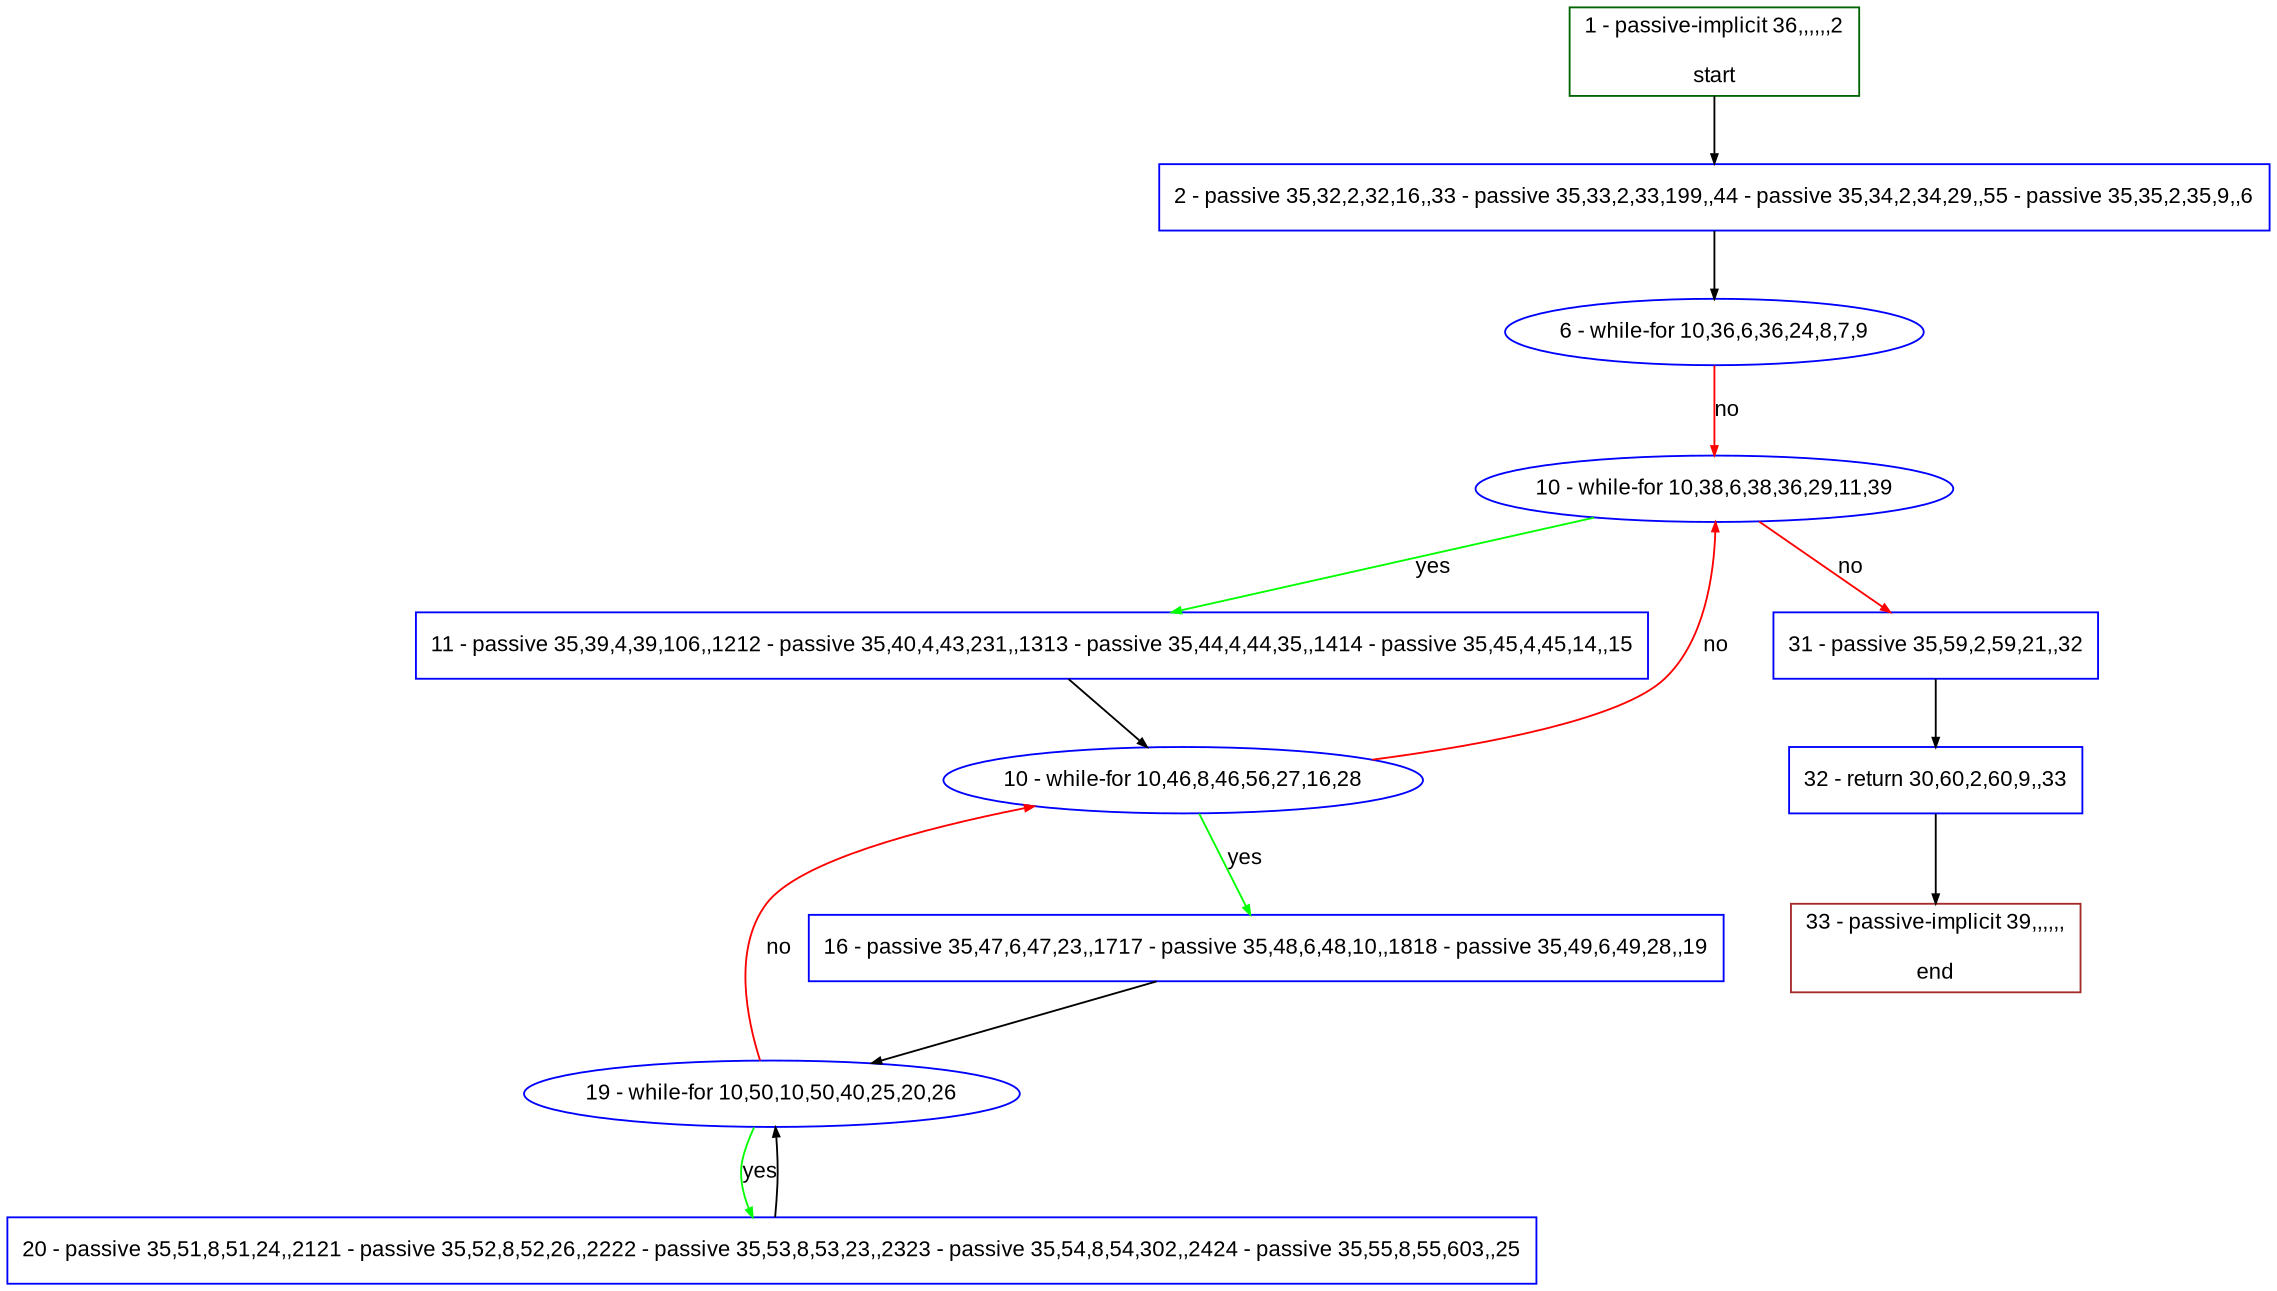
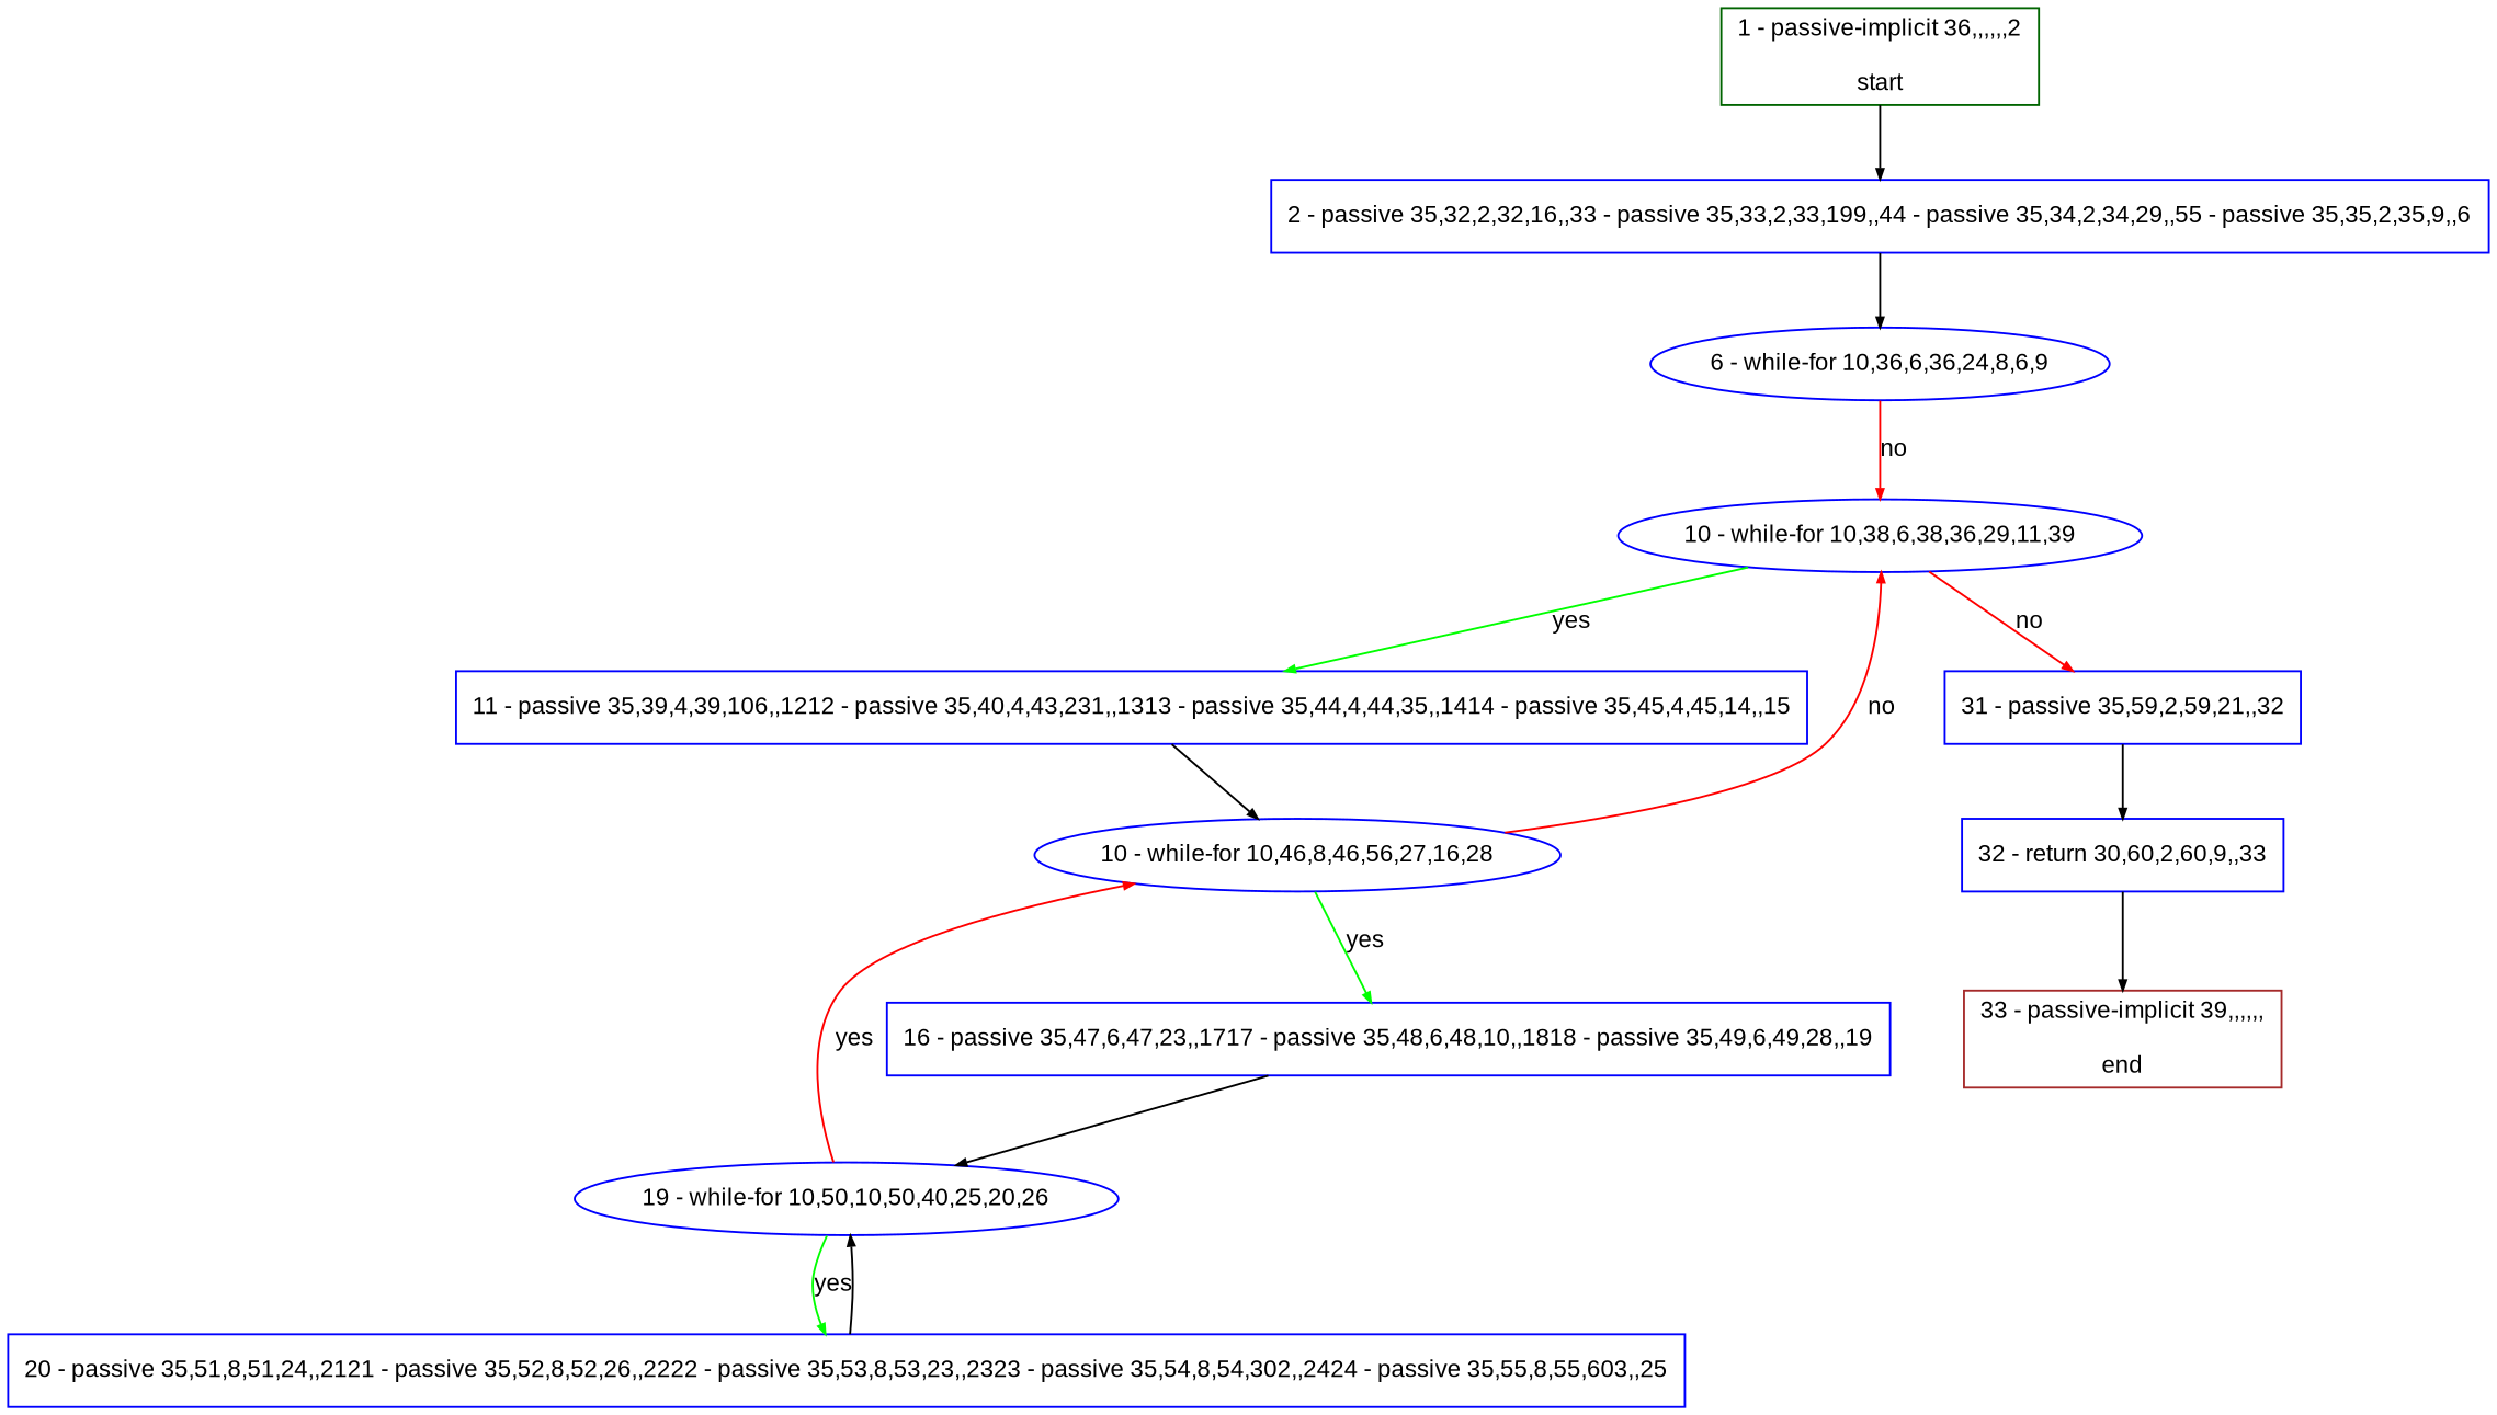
  digraph {
    bgcolor=white
    compound=true
    fillcolor="#FFFFCC"
    fontname=Arial
    fontsize=12
    pack=true
    packmode=clust
    style="rounded,filled"
    node [color="#0000ff" compound=true fillcolor="#ffffff" fixedsize=false fontname=Arial fontsize=12 node_initialized=no shape=box style=filled]
    edge [arrowhead=normal arrowsize=0.5 arrowtail=none color="#000000" compound=true dir=forward fontcolor=black fontname=Arial fontsize=12]
    n1 [label="2 - passive 35,32,2,32,16,,33 - passive 35,33,2,33,199,,44 - passive 35,34,2,34,29,,55 - passive 35,35,2,35,9,,6"]
-   n2 [label="6 - while-for 10,36,6,36,24,8,7,9" shape=oval]
+   n2 [label="6 - while-for 10,36,6,36,24,8,6,9" shape=oval]
    n3 [label="10 - while-for 10,38,6,38,36,29,11,39" shape=oval]
    n4 [color="#006400" label="1 - passive-implicit 36,,,,,,2\n\nstart"]
    n5 [label="11 - passive 35,39,4,39,106,,1212 - passive 35,40,4,43,231,,1313 - passive 35,44,4,44,35,,1414 - passive 35,45,4,45,14,,15"]
    n6 [label="31 - passive 35,59,2,59,21,,32"]
    n7 [label="10 - while-for 10,46,8,46,56,27,16,28" shape=oval]
    n8 [label="32 - return 30,60,2,60,9,,33"]
    n9 [label="16 - passive 35,47,6,47,23,,1717 - passive 35,48,6,48,10,,1818 - passive 35,49,6,49,28,,19"]
    n10 [color="#a52a2a" label="33 - passive-implicit 39,,,,,,\n\nend"]
    n11 [label="19 - while-for 10,50,10,50,40,25,20,26" shape=oval]
    n12 [label="20 - passive 35,51,8,51,24,,2121 - passive 35,52,8,52,26,,2222 - passive 35,53,8,53,23,,2323 - passive 35,54,8,54,302,,2424 - passive 35,55,8,55,603,,25"]
    n1 -> n2
    n2 -> n3 [color="#ff0000" label=no]
    n3 -> n5 [color="#00ff00" label=yes]
    n3 -> n6 [color="#ff0000" label=no]
    n4 -> n1
    n5 -> n7
    n6 -> n8
    n7 -> n3 [color="#ff0000" label=no]
    n7 -> n9 [color="#00ff00" label=yes]
    n8 -> n10
    n9 -> n11
-   n11 -> n7 [color="#ff0000" label=no]
+   n11 -> n7 [color="#ff0000" label=yes]
    n11 -> n12 [color="#00ff00" label=yes]
    n12 -> n11
  }
